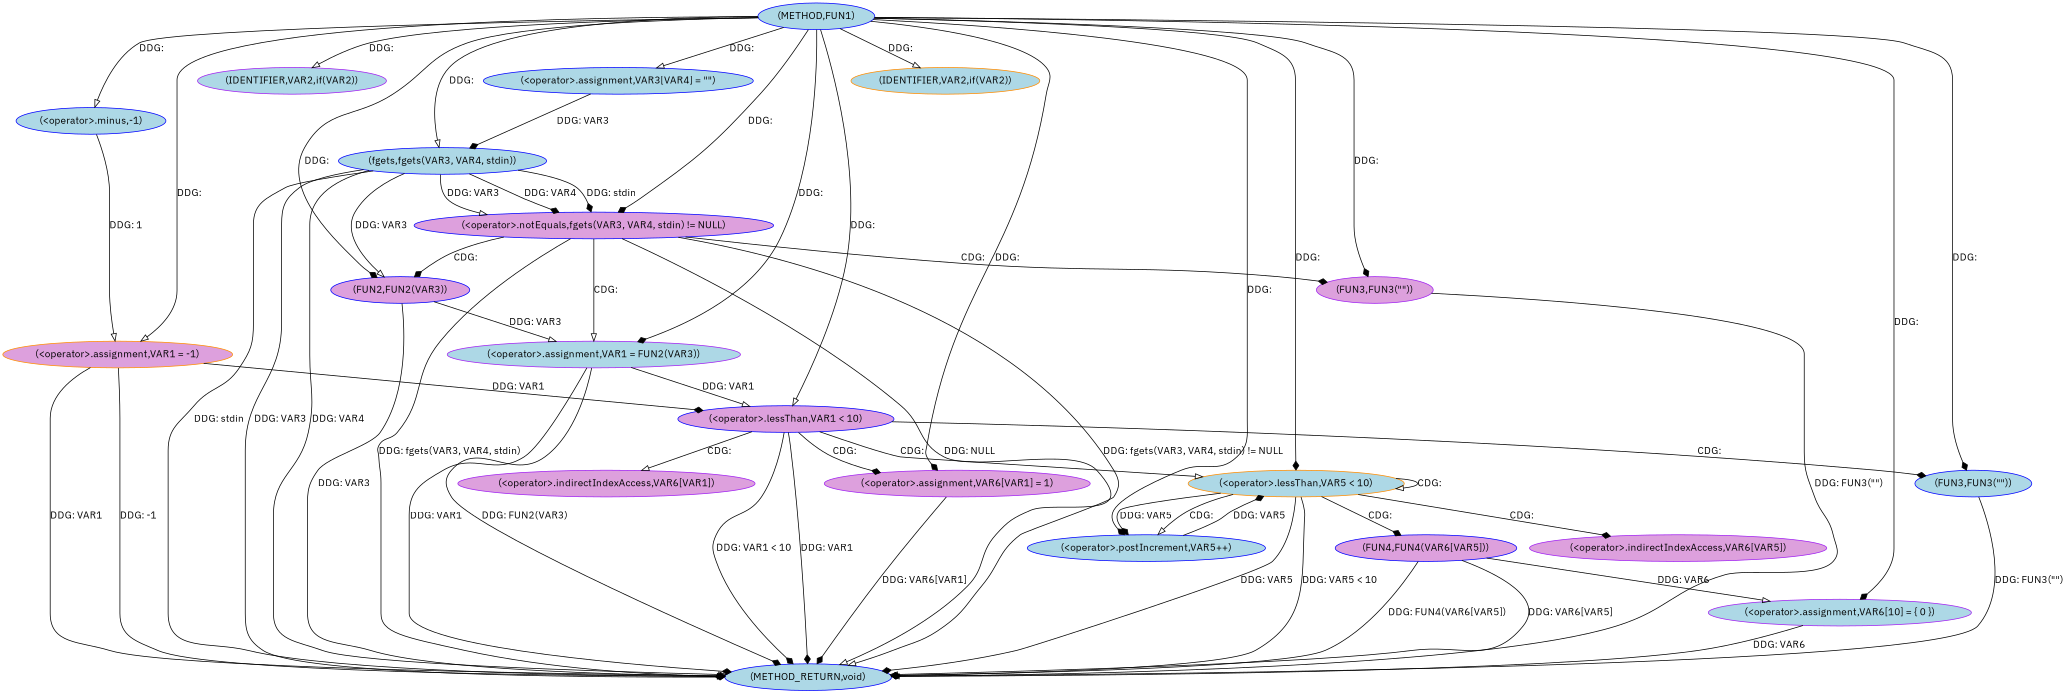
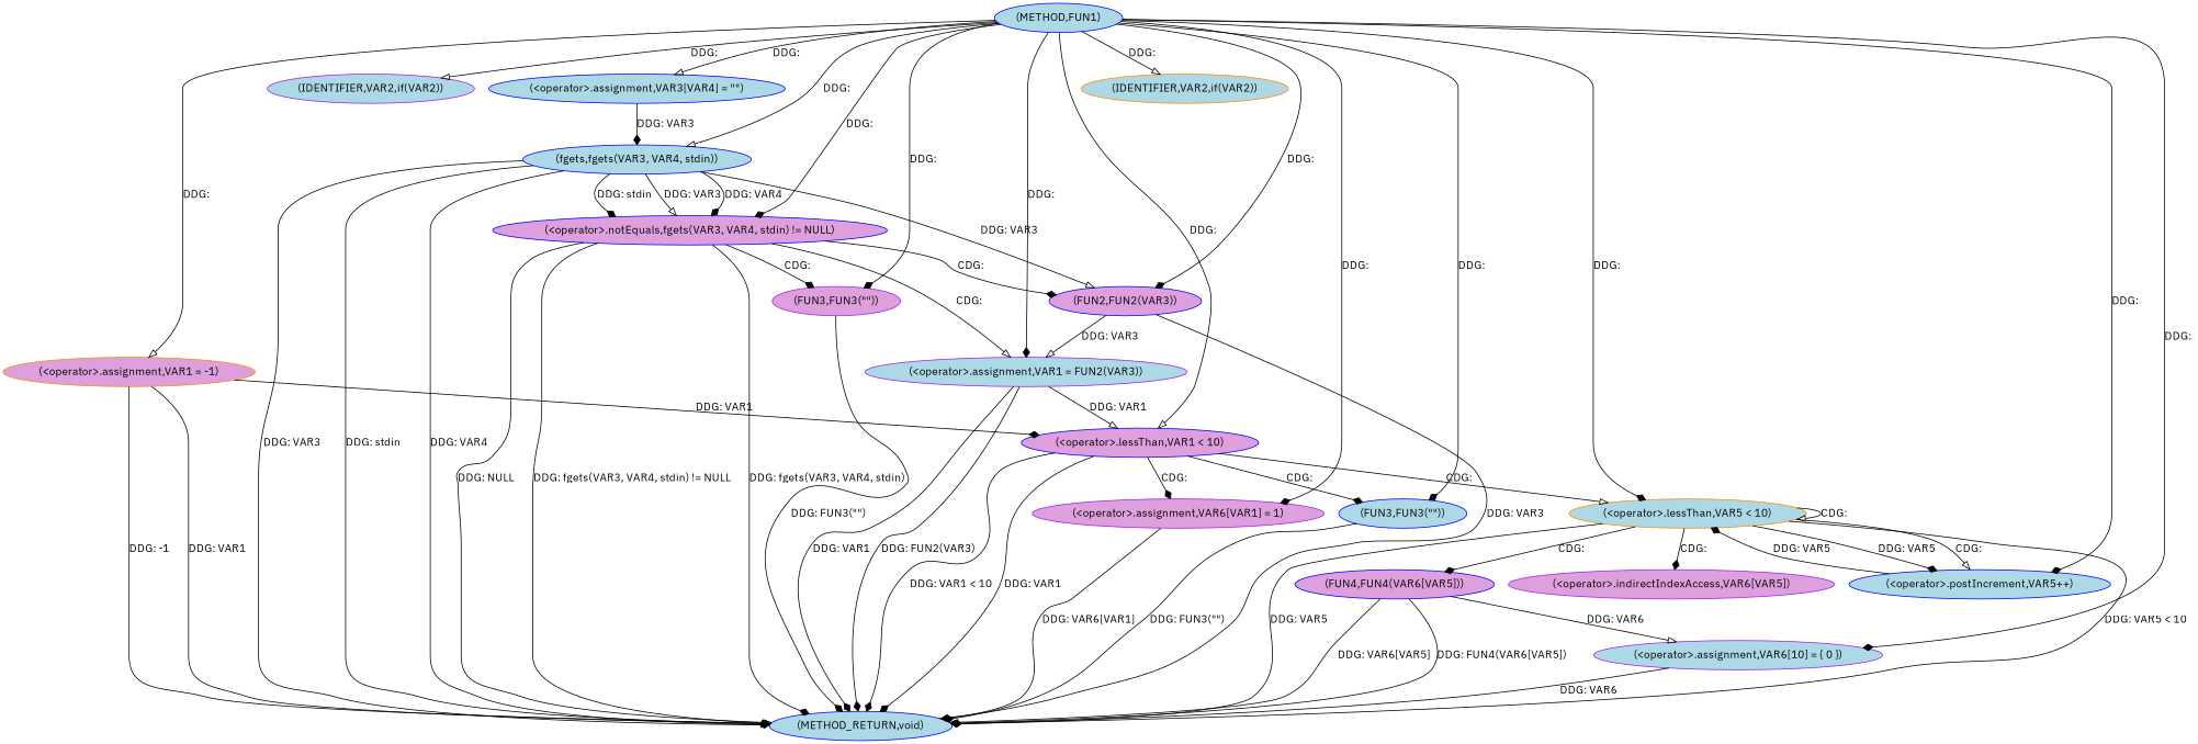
  digraph {
    fontname="IBM Plex Sans"
    node [color=blue fillcolor=lightblue fontname="IBM Plex Sans" style=filled]
    edge [arrowhead=diamond fontname="IBM Plex Sans"]
    n1 [label="(METHOD,FUN1)"]
    n2 [color=darkorange fillcolor=plum label="(<operator>.assignment,VAR1 = -1)"]
-   n3 [label="(<operator>.minus,-1)"]
    n4 [color=purple label="(IDENTIFIER,VAR2,if(VAR2))"]
    n5 [label="(<operator>.assignment,VAR3[VAR4] = \"\")"]
    n6 [fillcolor=plum label="(<operator>.notEquals,fgets(VAR3, VAR4, stdin) != NULL)"]
    n7 [label="(fgets,fgets(VAR3, VAR4, stdin))"]
    n8 [color=purple label="(<operator>.assignment,VAR1 = FUN2(VAR3))"]
    n9 [fillcolor=plum label="(FUN2,FUN2(VAR3))"]
    n10 [color=purple fillcolor=plum label="(FUN3,FUN3(\"\"))"]
    n11 [color=darkorange label="(IDENTIFIER,VAR2,if(VAR2))"]
    n12 [color=purple label="(<operator>.assignment,VAR6[10] = { 0 })"]
    n13 [fillcolor=plum label="(<operator>.lessThan,VAR1 < 10)"]
    n14 [color=purple fillcolor=plum label="(<operator>.assignment,VAR6[VAR1] = 1)"]
    n15 [color=darkorange label="(<operator>.lessThan,VAR5 < 10)"]
    n16 [label="(<operator>.postIncrement,VAR5++)"]
    n17 [label="(FUN3,FUN3(\"\"))"]
    n18 [label="(METHOD_RETURN,void)"]
-   n19 [color=purple fillcolor=plum label="(<operator>.indirectIndexAccess,VAR6[VAR1])"]
    n20 [fillcolor=plum label="(FUN4,FUN4(VAR6[VAR5]))"]
    n21 [color=purple fillcolor=plum label="(<operator>.indirectIndexAccess,VAR6[VAR5])"]
    n1 -> n2 [arrowhead=onormal label="DDG: "]
-   n1 -> n3 [arrowhead=onormal label="DDG: "]
    n1 -> n4 [arrowhead=onormal label="DDG: "]
    n1 -> n5 [arrowhead=onormal label="DDG: "]
    n1 -> n6 [label="DDG: "]
    n1 -> n7 [arrowhead=onormal label="DDG: "]
    n1 -> n8 [label="DDG: "]
    n1 -> n9 [label="DDG: "]
    n1 -> n10 [label="DDG: "]
    n1 -> n11 [arrowhead=onormal label="DDG: "]
    n1 -> n12 [label="DDG: "]
    n1 -> n13 [arrowhead=onormal label="DDG: "]
    n1 -> n14 [label="DDG: "]
    n1 -> n15 [label="DDG: "]
    n1 -> n16 [label="DDG: "]
    n1 -> n17 [label="DDG: "]
    n2 -> n13 [label="DDG: VAR1"]
    n2 -> n18 [label="DDG: VAR1"]
    n2 -> n18 [arrowhead=onormal label="DDG: -1"]
-   n3 -> n2 [arrowhead=onormal label="DDG: 1"]
    n5 -> n7 [label="DDG: VAR3"]
    n6 -> n8 [arrowhead=onormal label="CDG: "]
    n6 -> n9 [label="CDG: "]
    n6 -> n10 [label="CDG: "]
    n6 -> n18 [arrowhead=onormal label="DDG: NULL"]
    n6 -> n18 [arrowhead=onormal label="DDG: fgets(VAR3, VAR4, stdin) != NULL"]
    n6 -> n18 [label="DDG: fgets(VAR3, VAR4, stdin)"]
    n7 -> n6 [arrowhead=onormal label="DDG: VAR3"]
    n7 -> n6 [label="DDG: VAR4"]
    n7 -> n6 [label="DDG: stdin"]
    n7 -> n9 [arrowhead=onormal label="DDG: VAR3"]
    n7 -> n18 [label="DDG: VAR3"]
    n7 -> n18 [arrowhead=onormal label="DDG: stdin"]
    n7 -> n18 [arrowhead=onormal label="DDG: VAR4"]
    n8 -> n13 [arrowhead=onormal label="DDG: VAR1"]
    n8 -> n18 [label="DDG: FUN2(VAR3)"]
    n8 -> n18 [label="DDG: VAR1"]
    n9 -> n8 [arrowhead=onormal label="DDG: VAR3"]
    n9 -> n18 [arrowhead=onormal label="DDG: VAR3"]
    n10 -> n18 [label="DDG: FUN3(\"\")"]
-   n12 -> n18 [arrowhead=onormal label="DDG: VAR6"]
+   n12 -> n18 [label="DDG: VAR6"]
    n13 -> n14 [label="CDG: "]
    n13 -> n15 [arrowhead=onormal label="CDG: "]
    n13 -> n17 [label="CDG: "]
    n13 -> n18 [label="DDG: VAR1 < 10"]
    n13 -> n18 [label="DDG: VAR1"]
-   n13 -> n19 [arrowhead=onormal label="CDG: "]
    n14 -> n18 [label="DDG: VAR6[VAR1]"]
    n15 -> n15 [arrowhead=onormal label="CDG: "]
    n15 -> n16 [label="DDG: VAR5"]
    n15 -> n16 [arrowhead=onormal label="CDG: "]
    n15 -> n18 [label="DDG: VAR5 < 10"]
    n15 -> n18 [label="DDG: VAR5"]
    n15 -> n20 [label="CDG: "]
    n15 -> n21 [label="CDG: "]
    n16 -> n15 [label="DDG: VAR5"]
    n17 -> n18 [label="DDG: FUN3(\"\")"]
    n20 -> n12 [arrowhead=onormal label="DDG: VAR6"]
    n20 -> n18 [arrowhead=onormal label="DDG: VAR6[VAR5]"]
    n20 -> n18 [label="DDG: FUN4(VAR6[VAR5])"]
  }
